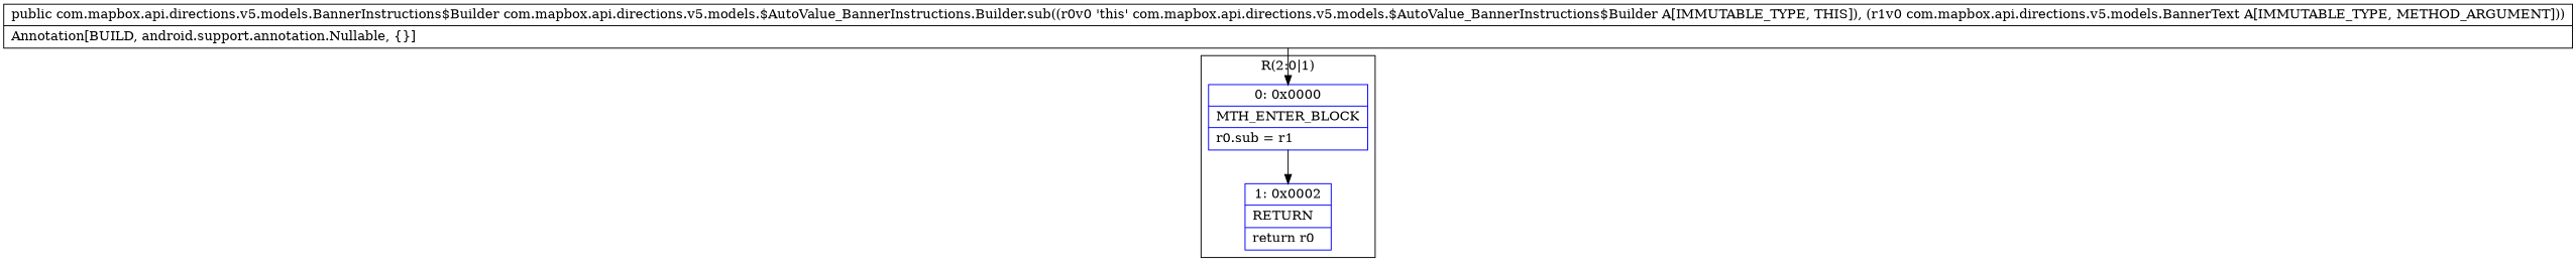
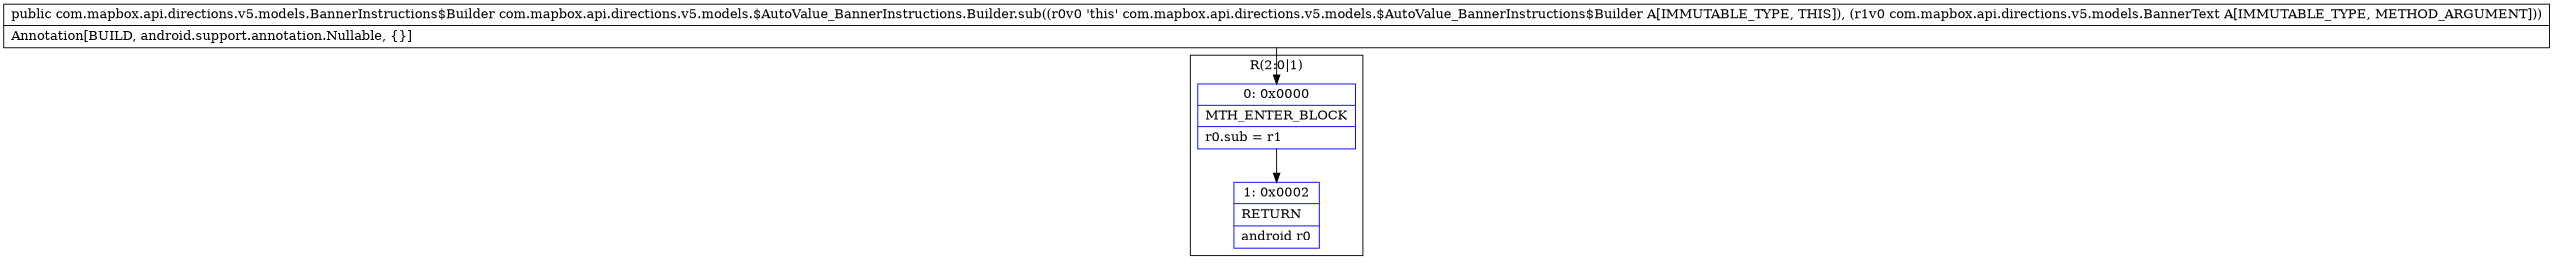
  digraph {
    node [color=blue shape=record]
    n1 [label="{0\:\ 0x0000|MTH_ENTER_BLOCK\l|r0.sub = r1\l}"]
-   n2 [label="{1\:\ 0x0002|RETURN\l|return r0\l}"]
+   n2 [label="{1\:\ 0x0002|RETURN\l|android r0\l}"]
    n3 [label="{public com.mapbox.api.directions.v5.models.BannerInstructions$Builder com.mapbox.api.directions.v5.models.$AutoValue_BannerInstructions.Builder.sub((r0v0 'this' com.mapbox.api.directions.v5.models.$AutoValue_BannerInstructions$Builder A[IMMUTABLE_TYPE, THIS]), (r1v0 com.mapbox.api.directions.v5.models.BannerText A[IMMUTABLE_TYPE, METHOD_ARGUMENT]))  | Annotation[BUILD, android.support.annotation.Nullable, \{\}]\l}" color=""]
    subgraph cluster_1 {
      label="R(2:0|1)"
      n1
      n2
    }
    n1 -> n2
    n3 -> n1
  }
